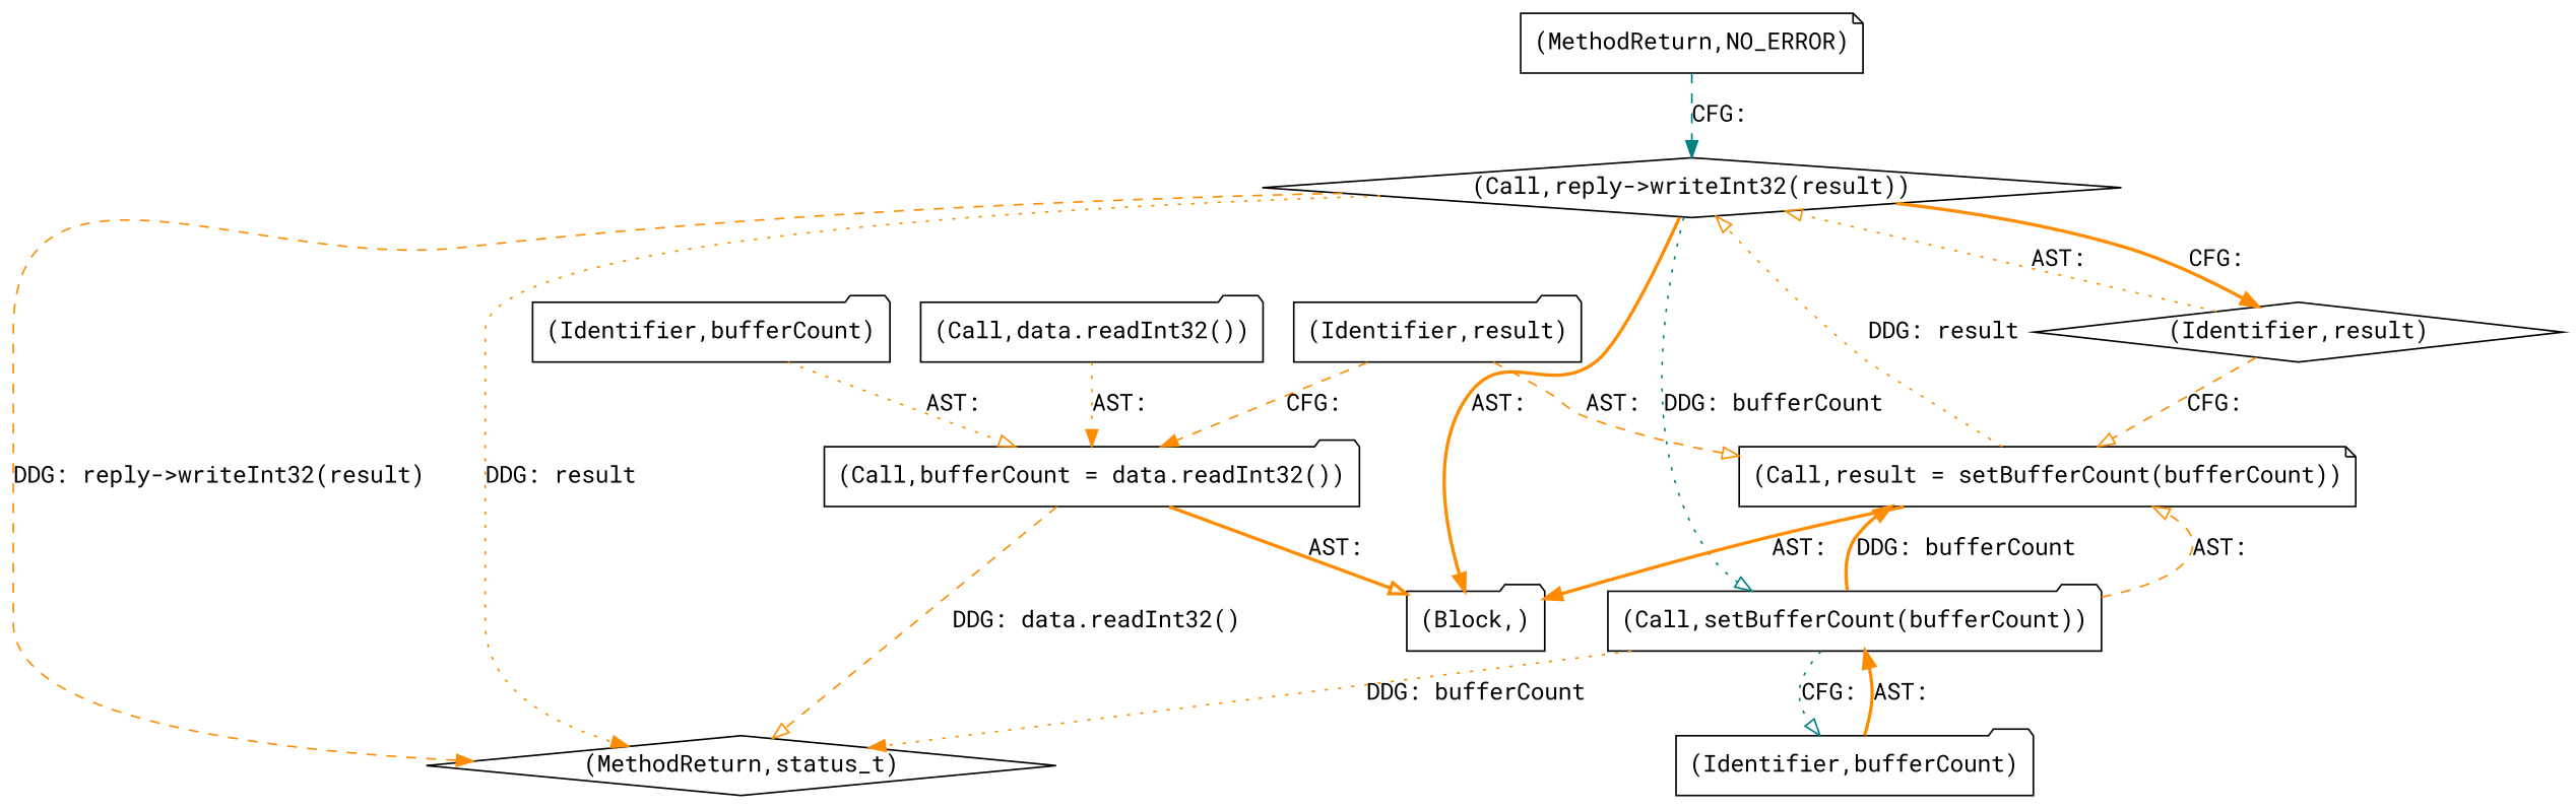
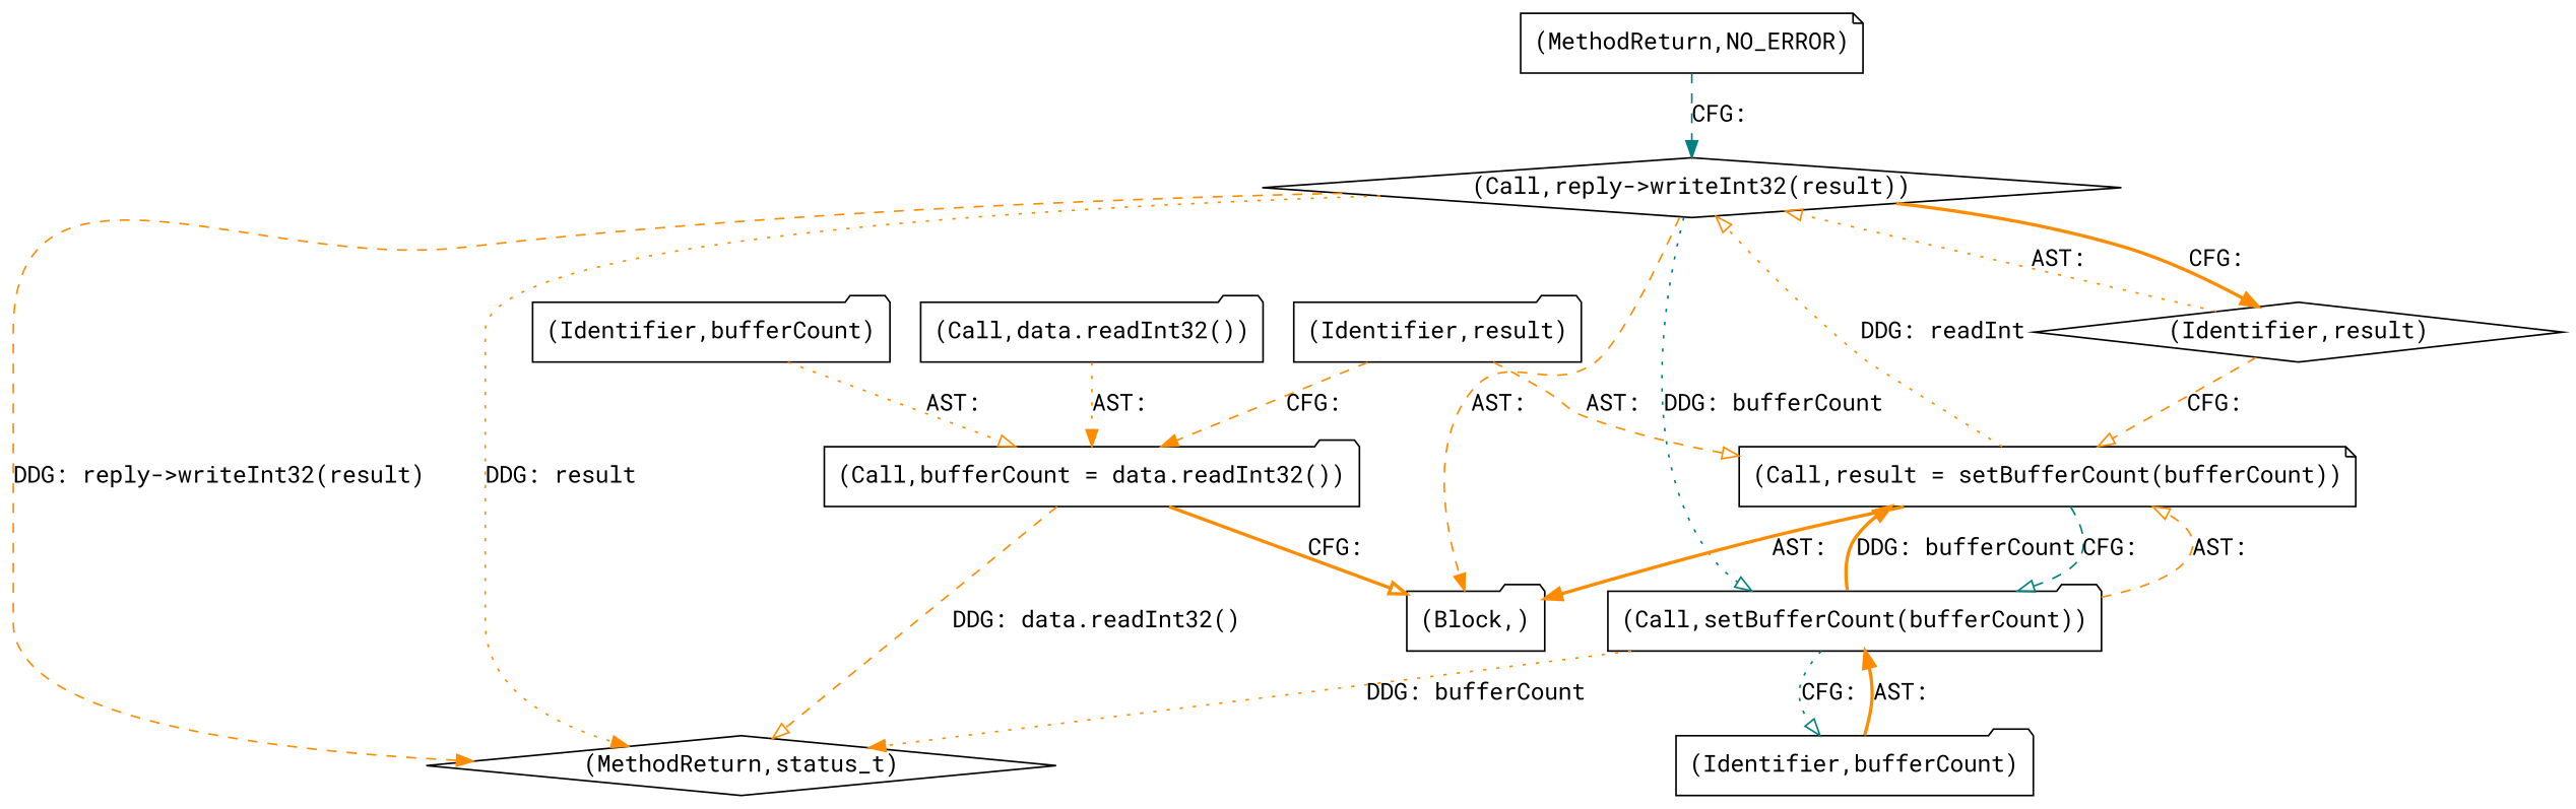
  digraph {
    fontname="Roboto Mono"
    node [fontname="Roboto Mono" shape=folder]
    edge [arrowhead=normal color=darkorange fontname="Roboto Mono" style=dashed]
    n1 [label="(Call,reply->writeInt32(result))" shape=diamond]
    n2 [label="(Identifier,result)" shape=diamond]
    n3 [label="(Block,)"]
    n4 [label="(MethodReturn,status_t)" shape=diamond]
    n5 [label="(Call,setBufferCount(bufferCount))"]
    n6 [label="(Call,result = setBufferCount(bufferCount))" shape=note]
    n7 [label="(Identifier,bufferCount)"]
    n8 [label="(Call,bufferCount = data.readInt32())"]
    n9 [label="(Call,data.readInt32())"]
    n10 [label="(MethodReturn,NO_ERROR)" shape=note]
    n11 [label="(Identifier,bufferCount)"]
    n12 [label="(Identifier,result)"]
    n1 -> n2 [label="CFG: " style=bold]
-   n1 -> n3 [label="AST: " style=bold]
+   n1 -> n3 [label="AST: "]
    n1 -> n4 [label="DDG: reply->writeInt32(result)"]
    n1 -> n4 [label="DDG: result" style=dotted]
    n1 -> n5 [arrowhead=onormal color=teal label="DDG: bufferCount" style=dotted]
    n2 -> n1 [arrowhead=onormal label="AST: " style=dotted]
    n2 -> n6 [arrowhead=onormal label="CFG: "]
    n5 -> n4 [label="DDG: bufferCount" style=dotted]
    n5 -> n6 [arrowhead=onormal label="AST: "]
    n5 -> n6 [label="DDG: bufferCount" style=bold]
    n5 -> n7 [arrowhead=onormal color=teal label="CFG: " style=dotted]
-   n6 -> n1 [arrowhead=onormal label="DDG: result" style=dotted]
+   n6 -> n1 [arrowhead=onormal label="DDG: readInt" style=dotted]
    n6 -> n3 [label="AST: " style=bold]
+   n6 -> n5 [arrowhead=onormal color=teal label="CFG: "]
    n7 -> n5 [label="AST: " style=bold]
-   n8 -> n3 [arrowhead=onormal label="AST: " style=bold]
+   n8 -> n3 [arrowhead=onormal label="CFG: " style=bold]
    n8 -> n4 [arrowhead=onormal label="DDG: data.readInt32()"]
    n9 -> n8 [label="AST: " style=dotted]
    n10 -> n1 [color=teal label="CFG: "]
    n11 -> n8 [arrowhead=onormal label="AST: " style=dotted]
    n12 -> n6 [arrowhead=onormal label="AST: "]
    n12 -> n8 [label="CFG: "]
  }
